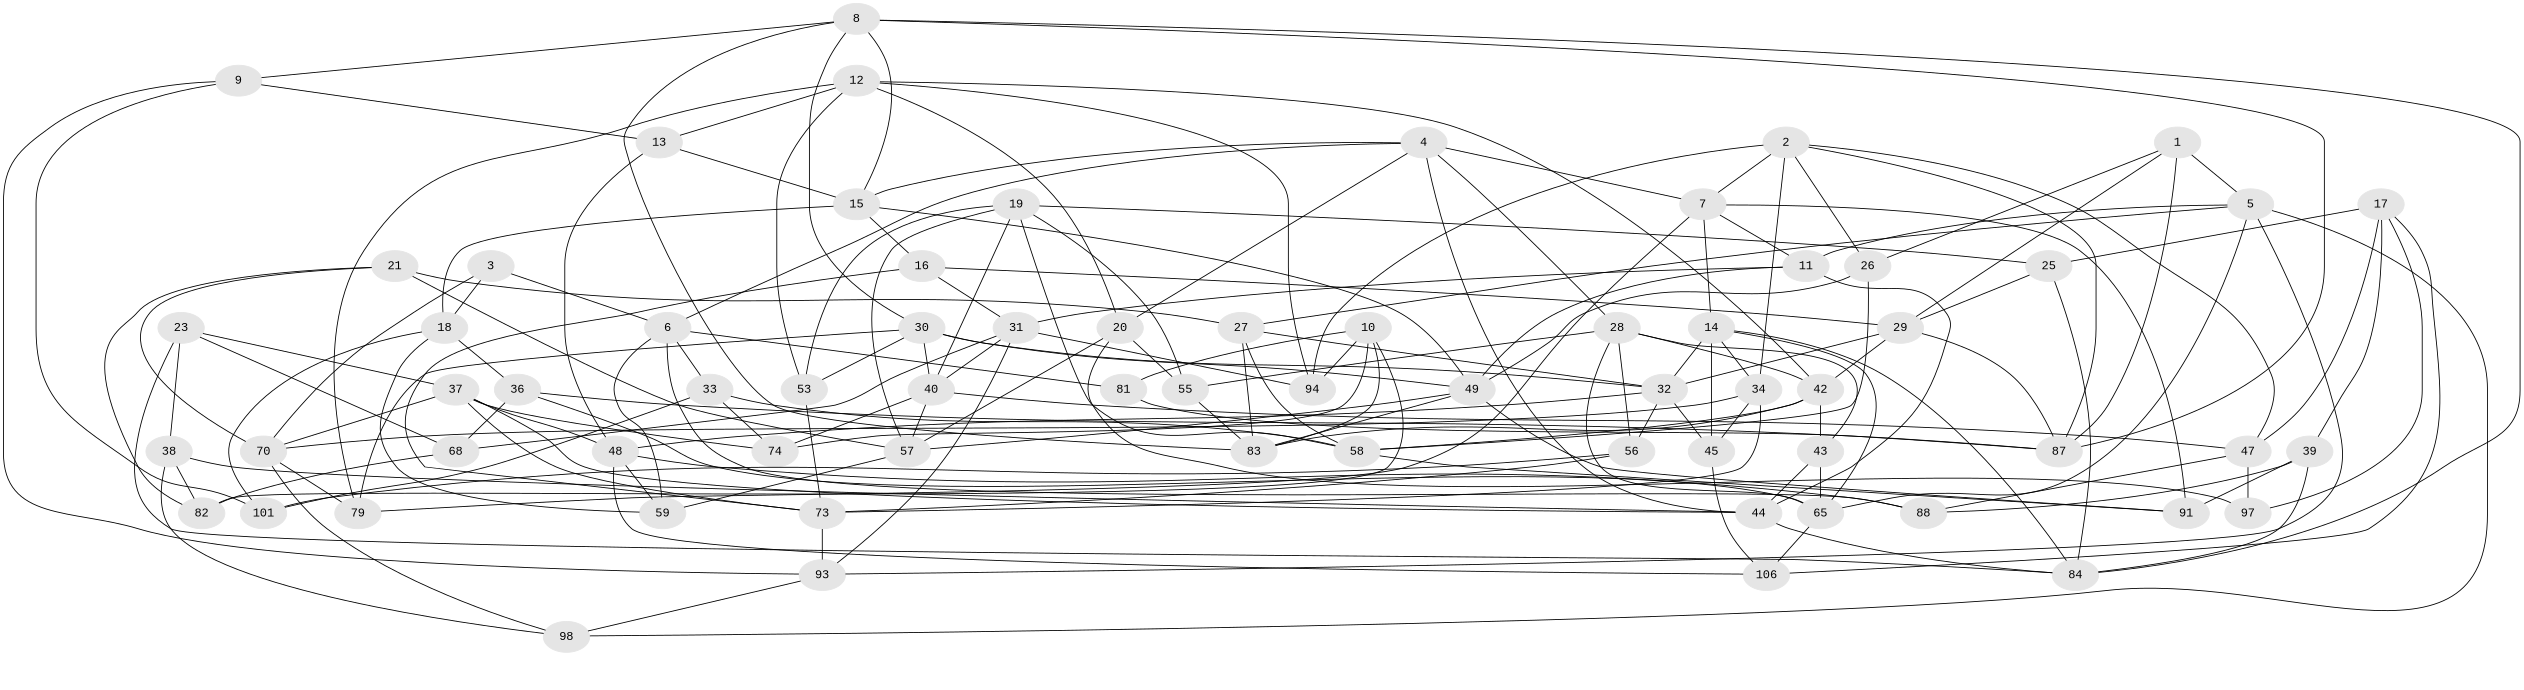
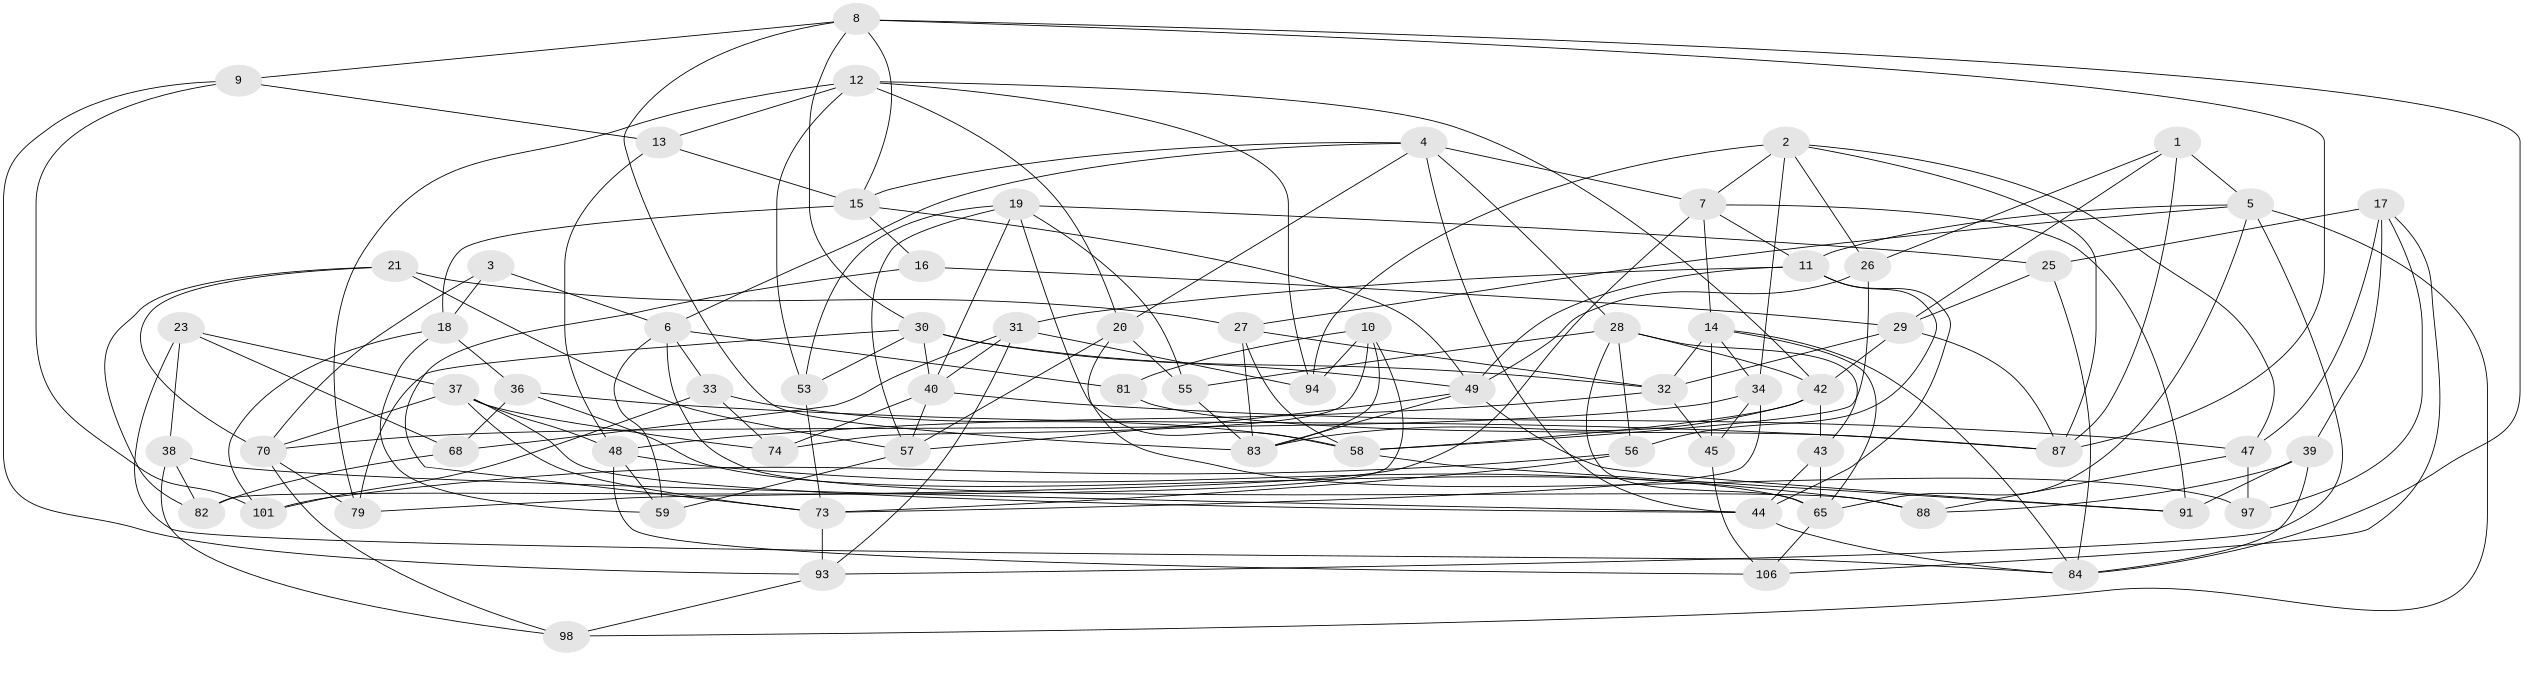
  graph {
    fontname="Liberation Mono"
    node [color=gray90 fontname="Liberation Mono" style=filled]
    edge [fontname="Liberation Mono"]
    5 [super="+62"]
    11 [super="+22"]
    27 [super="+71"]
    65 [super="+78"]
    93
    98
    1
    26
    29 [super="+61"]
    87 [super="+95"]
    49 [super="+69"]
    58 [super="+63"]
    42 [super="+46"]
    32 [super="+76"]
    2 [super="+96"]
    7 [super="+92"]
    34 [super="+77"]
    47 [super="+54"]
    94
    14 [super="+24"]
    79
    91
    70 [super="+99"]
    45
    73 [super="+100"]
    88
    97
    6 [super="+103"]
    33
    59
    81
    3
    18 [super="+35"]
    101
    36
    4 [super="+60"]
    15 [super="+90"]
    20 [super="+66"]
    28 [super="+80"]
    44 [super="+67"]
    16
    55
    57 [super="+102"]
    56
    43
    84 [super="+89"]
    31 [super="+51"]
    83 [super="+85"]
    106
    74
    8 [super="+41"]
    9
    30 [super="+72"]
    13
    53
    40 [super="+64"]
    48 [super="+104"]
    10 [super="+105"]
    82
    68
    12 [super="+52"]
    17 [super="+50"]
    25
    39
    19 [super="+75"]
    21
    37 [super="+86"]
    23
    38
    5 -- 11
    5 -- 27
    5 -- 65
    5 -- 93
    5 -- 98
    11 -- 49
    11 -- 44
-   32 -- 56
+   11 -- 56
    11 -- 31
    27 -- 58
    27 -- 32
    27 -- 83
    65 -- 106
    93 -- 98
    1 -- 5
    1 -- 26
    1 -- 29
    1 -- 87
    26 -- 49
    26 -- 58
    29 -- 87
    29 -- 42
    29 -- 32
    49 -- 91
    49 -- 57
    49 -- 83
    58 -- 91
    42 -- 58
    42 -- 43
    42 -- 83
    32 -- 45
    32 -- 48
    2 -- 26
    2 -- 87
    2 -- 7
    2 -- 34
    2 -- 47
    2 -- 94
    7 -- 11
    7 -- 14
    7 -- 79
    7 -- 91
    34 -- 70
    34 -- 45
    34 -- 73
    47 -- 88
    47 -- 97
    14 -- 65
    14 -- 32
    14 -- 34
    14 -- 45
    14 -- 84
    70 -- 98
    70 -- 79
    45 -- 106
    73 -- 93
    6 -- 88
    6 -- 33
    6 -- 59
    6 -- 81
    33 -- 58
    33 -- 101
    33 -- 74
    81 -- 87
    3 -- 70
    3 -- 6
    3 -- 18 [weight=2]
    18 -- 59
    18 -- 101
    18 -- 36
    36 -- 65
    36 -- 87
    36 -- 68
    4 -- 7
    4 -- 6
    4 -- 15
    4 -- 20
    4 -- 28
    4 -- 44
    15 -- 49
    15 -- 18
    15 -- 16
    20 -- 97 [weight=2]
    20 -- 55
    20 -- 57
    28 -- 65
    28 -- 42
    28 -- 55
    28 -- 56
    28 -- 43
    44 -- 84
    16 -- 29
    16 -- 73
-   16 -- 31
    55 -- 83
    57 -- 59
    56 -- 73
    56 -- 101
    43 -- 65
    43 -- 44
    31 -- 93
    31 -- 94
    31 -- 40
    31 -- 68
    8 -- 87
    8 -- 15
    8 -- 84
    8 -- 83
    8 -- 9
    8 -- 30
    9 -- 93
    9 -- 101
    9 -- 13
    30 -- 49
    30 -- 32
    30 -- 79
    30 -- 53
    30 -- 40
    13 -- 15
    13 -- 48
    53 -- 73
    40 -- 47
    40 -- 57
    40 -- 74
    48 -- 88
    48 -- 59
    48 -- 106
    10 -- 94
    10 -- 81 [weight=2]
    10 -- 83
    10 -- 74
    10 -- 82
    68 -- 82
    12 -- 42
    12 -- 94
    12 -- 79
    12 -- 20
    12 -- 13
    12 -- 53
    17 -- 47 [weight=2]
    17 -- 97
    17 -- 106
    17 -- 25
    17 -- 39
    25 -- 29
    25 -- 84
    39 -- 91
    39 -- 88
    39 -- 84
    19 -- 58
    19 -- 55
    19 -- 57
    19 -- 53
    19 -- 40
    19 -- 25
    21 -- 27
    21 -- 70
    21 -- 57
    21 -- 82
    37 -- 70
    37 -- 73
    37 -- 44
    37 -- 74
    37 -- 48
    23 -- 84
    23 -- 68
    23 -- 37
    23 -- 38
    38 -- 98
    38 -- 44
    38 -- 82
  }
